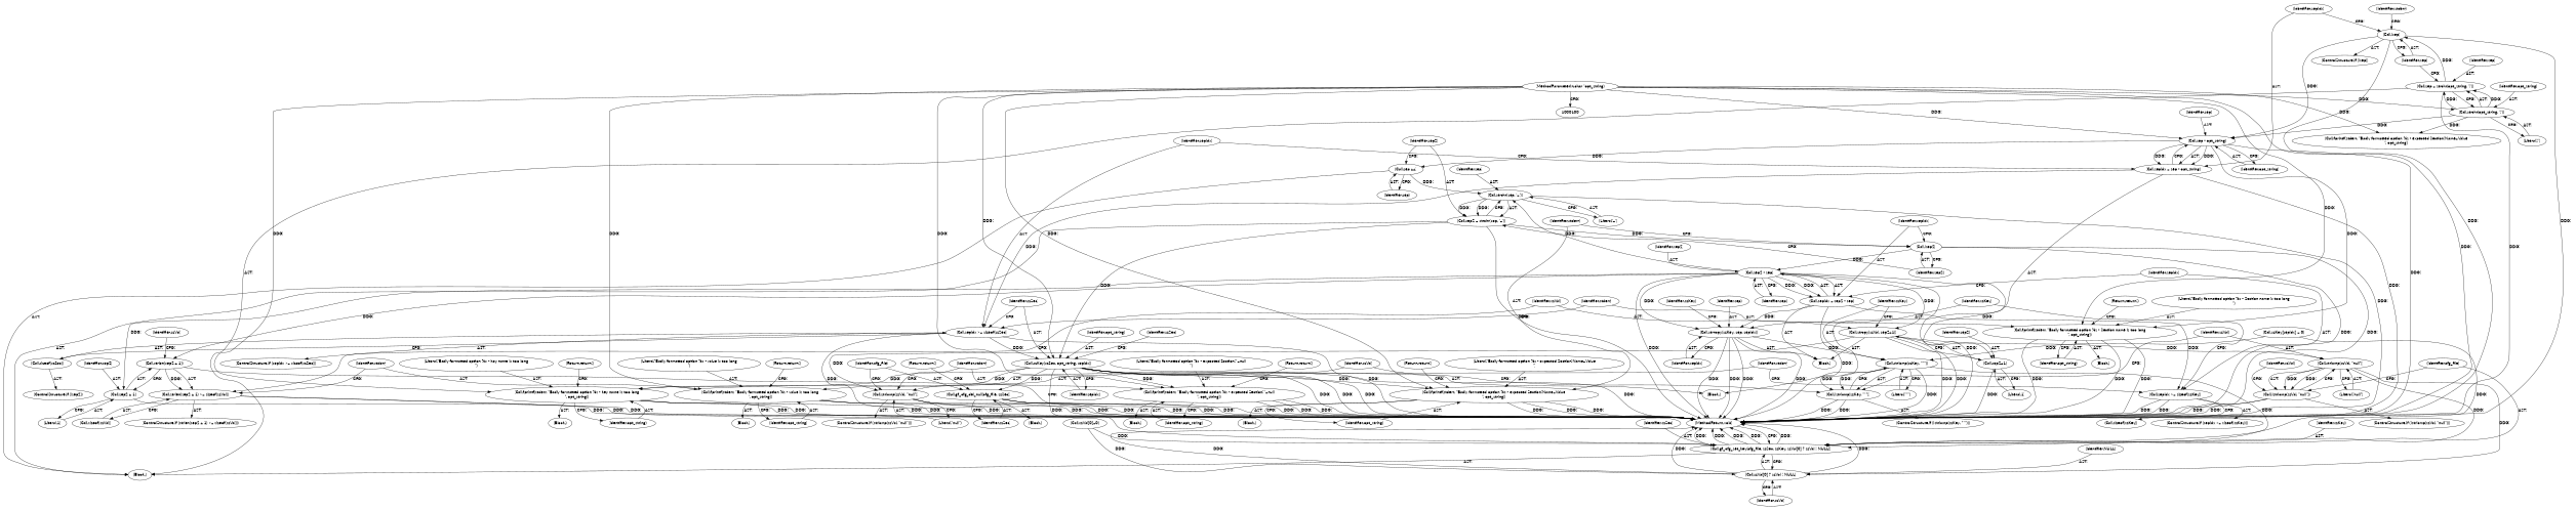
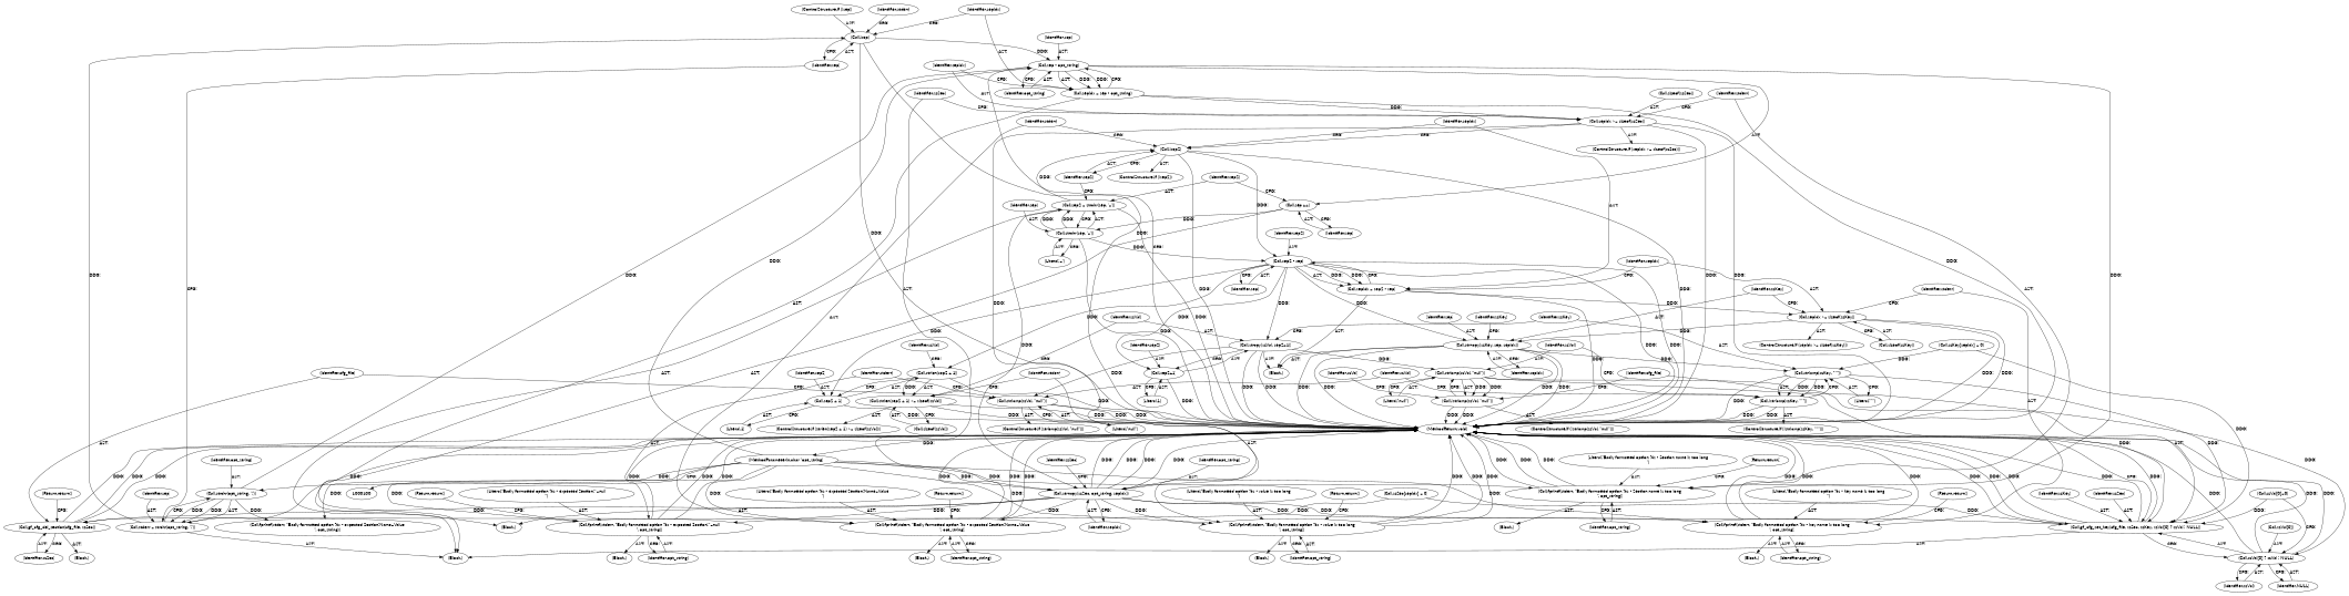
  digraph {
    fontname=Lato
    node [fontname=Lato]
    edge [fontname=Lato]
    n1 [label="(Call,!sep)"]
    n2 [label="(Call,sep - opt_string)"]
    n3 [label="(MethodReturn,void)"]
    n4 [label="(Identifier,sep)"]
    n5 [label="(ControlStructure,if (!sep))"]
    n6 [label="(Call,fprintf(stderr, \"Badly formatted option %s - Section name is too long\n\", opt_string))"]
    n7 [label="(Call,sepIdx = sep - opt_string)"]
    n8 [label="(Call,sep ++)"]
    n9 [label="(Identifier,opt_string)"]
    n10 [label="(Call,gf_cfg_set_key(cfg_file, szSec, szKey, szVal[0] ? szVal : NULL))"]
-   n11 [label="(Call,sep = strchr(opt_string, ':'))"]
+   n11 [label="(Call,stderr = strchr(opt_string, ':'))"]
    n12 [label="(Call,strchr(opt_string, ':'))"]
    n13 [label="(Block,)"]
    n14 [label="(Call,fprintf(stderr, \"Badly formatted option %s - expected Section:Name=Value\n\", opt_string))"]
-   n15 [label="(Literal,':')"]
    n16 [label="(MethodParameterIn,char *opt_string)"]
-   n17 [label="(Call,szKey(szSec, opt_string, sepIdx))"]
+   n17 [label="(Call,strncpy(szSec, opt_string, sepIdx))"]
    n18 [label="(Call,fprintf(stderr, \"Badly formatted option %s - expected Section:Name=Value\n\", opt_string))"]
    n19 [label="(Call,fprintf(stderr, \"Badly formatted option %s - key name is too long\n\", opt_string))"]
    n20 [label="(Call,fprintf(stderr, \"Badly formatted option %s - value is too long\n\", opt_string))"]
    n21 [label="(Call,fprintf(stderr, \"Badly formatted option %s - expected Section:*=null\n\", opt_string))"]
    1000100
    n23 [label="(Block,)"]
-   n24 [label="(Call,gf_cfg_del_null(cfg_file, szSec))"]
+   n24 [label="(Call,gf_cfg_del_section(cfg_file, szSec))"]
    n25 [label="(Identifier,sepIdx)"]
    n26 [label="(Block,)"]
    n27 [label="(Identifier,opt_string)"]
    n28 [label="(Block,)"]
    n29 [label="(Identifier,opt_string)"]
    n30 [label="(Identifier,opt_string)"]
    n31 [label="(Block,)"]
    n32 [label="(Identifier,opt_string)"]
    n33 [label="(Block,)"]
    n34 [label="(Block,)"]
    n35 [label="(Identifier,opt_string)"]
    n36 [label="(Call,sepIdx >= sizeof(szSec))"]
    n37 [label="(Call,strchr(sep, '='))"]
    n38 [label="(Identifier,sep)"]
    n39 [label="(ControlStructure,if (sepIdx >= sizeof(szSec)))"]
    n40 [label="(Call,sizeof(szSec))"]
    n41 [label="(Identifier,szSec)"]
    n42 [label="(Block,)"]
    n43 [label="(Call,szVal[0] ? szVal : NULL)"]
    n44 [label="(Identifier,szVal)"]
    n45 [label="(Identifier,NULL)"]
    n46 [label="(Call,sep2 = strchr(sep, '='))"]
    n47 [label="(Call,sep2 - sep)"]
    n48 [label="(Literal,'=')"]
    n49 [label="(Call,!sep2)"]
    n50 [label="(Call,sepIdx = sep2 - sep)"]
    n51 [label="(Call,strncpy(szKey, sep, sepIdx))"]
    n52 [label="(Call,strlen(sep2 + 1))"]
    n53 [label="(Call,sep2 + 1)"]
    n54 [label="(Call,strcpy(szVal, sep2+1))"]
    n55 [label="(Call,sep2+1)"]
    n56 [label="(Identifier,sep)"]
    n57 [label="(Identifier,sep2)"]
    n58 [label="(ControlStructure,if (!sep2))"]
    n59 [label="(Call,sepIdx >= sizeof(szKey))"]
    n60 [label="(Block,)"]
    n61 [label="(Call,stricmp(szKey, \"*\"))"]
    n62 [label="(Identifier,sepIdx)"]
    n63 [label="(Call,strlen(sep2 + 1) >= sizeof(szVal))"]
    n64 [label="(Literal,1)"]
    n65 [label="(Call,stricmp(szVal, \"null\"))"]
    n66 [label="(Call,stricmp(szVal, \"null\"))"]
    n67 [label="(Literal,1)"]
    n68 [label="(Call,sizeof(szKey))"]
    n69 [label="(ControlStructure,if (sepIdx >= sizeof(szKey)))"]
    n70 [label="(Call,!stricmp(szKey, \"*\"))"]
    n71 [label="(Literal,\"*\")"]
    n72 [label="(ControlStructure,if (!stricmp(szKey, \"*\")))"]
    n73 [label="(Call,sizeof(szVal))"]
    n74 [label="(ControlStructure,if (strlen(sep2 + 1) >= sizeof(szVal)))"]
    n75 [label="(ControlStructure,if (stricmp(szVal, \"null\")))"]
    n76 [label="(Literal,\"null\")"]
    n77 [label="(Call,!stricmp(szVal, \"null\"))"]
    n78 [label="(Literal,\"null\")"]
    n79 [label="(ControlStructure,if (!stricmp(szVal, \"null\")))"]
    n80 [label="(Literal,\"Badly formatted option %s - expected Section:*=null\n\")"]
    n81 [label="(Return,return;)"]
    n82 [label="(Literal,\"Badly formatted option %s - Section name is too long\n\")"]
    n83 [label="(Identifier,stderr)"]
    n84 [label="(Literal,\"Badly formatted option %s - value is too long\n\")"]
    n85 [label="(Call,szKey[sepIdx] = 0)"]
    n86 [label="(Identifier,sep)"]
    n87 [label="(Return,return;)"]
    n88 [label="(Literal,\"Badly formatted option %s - key name is too long\n\")"]
    n89 [label="(Identifier,sep)"]
    n90 [label="(Identifier,stderr)"]
    n91 [label="(Identifier,sepIdx)"]
    n92 [label="(Identifier,sep)"]
    n93 [label="(Identifier,szVal)"]
    n94 [label="(Identifier,sep2)"]
    n95 [label="(Identifier,sepIdx)"]
    n96 [label="(Identifier,sep2)"]
    n97 [label="(Return,return;)"]
    n98 [label="(Literal,\"Badly formatted option %s - expected Section:Name=Value\n\")"]
+   n99 [label="(Call,szSec[sepIdx] = 0)"]
    n100 [label="(Identifier,szKey)"]
    n101 [label="(Identifier,szKey)"]
    n102 [label="(Identifier,cfg_file)"]
    n103 [label="(Identifier,sep)"]
    n104 [label="(Identifier,stderr)"]
    n105 [label="(Identifier,szSec)"]
    n106 [label="(Identifier,szKey)"]
    n107 [label="(Identifier,opt_string)"]
    n108 [label="(Identifier,szVal)"]
    n109 [label="(Identifier,szSec)"]
    n110 [label="(Identifier,sep2)"]
    n111 [label="(Identifier,szSec)"]
    n112 [label="(Identifier,sep2)"]
    n113 [label="(Identifier,stderr)"]
    n114 [label="(Identifier,szVal)"]
    n115 [label="(Identifier,szVal)"]
    n116 [label="(Identifier,sepIdx)"]
+   n117 [label="(Call,szVal[0])"]
    n118 [label="(Return,return;)"]
    n119 [label="(Return,return;)"]
    n120 [label="(Identifier,sepIdx)"]
    n121 [label="(Identifier,szVal)"]
    n122 [label="(Identifier,szKey)"]
    n123 [label="(Return,return;)"]
    n124 [label="(Identifier,opt_string)"]
    n125 [label="(Call,szVal[0]=0)"]
    n126 [label="(Identifier,cfg_file)"]
    n127 [label="(Identifier,stderr)"]
    n128 [label="(Identifier,stderr)"]
    n1 -> n2 [label="DDG: "]
    n1 -> n3 [label="DDG: "]
    n1 -> n3 [label="DDG: "]
    n1 -> n4 [label="CFG: "]
-   n1 -> n5 [label="AST: "]
-   n2 -> n3 [label="DDG: "]
+   n5 -> n1 [label="AST: "]
+   n2 -> n3 [label="CFG: "]
    n2 -> n6 [label="DDG: "]
    n2 -> n7 [label="AST: "]
    n2 -> n7 [label="DDG: "]
    n2 -> n7 [label="DDG: "]
-   n2 -> n8 [label="DDG: "]
+   n2 -> n8 [label="AST: "]
    n2 -> n9 [label="CFG: "]
    n3 -> n10 [label="CFG: "]
    n4 -> n1 [label="AST: "]
    n4 -> n11 [label="CFG: "]
    n6 -> n3 [label="DDG: "]
    n6 -> n3 [label="DDG: "]
    n6 -> n3 [label="DDG: "]
    n6 -> n34 [label="AST: "]
    n6 -> n35 [label="CFG: "]
    n7 -> n2 [label="CFG: "]
    n7 -> n3 [label="DDG: "]
    n7 -> n23 [label="AST: "]
    n7 -> n36 [label="DDG: "]
    n8 -> n13 [label="AST: "]
    n8 -> n37 [label="DDG: "]
    n8 -> n38 [label="CFG: "]
    n9 -> n2 [label="AST: "]
    n10 -> n3 [label="DDG: "]
    n10 -> n3 [label="DDG: "]
    n10 -> n3 [label="DDG: "]
    n10 -> n3 [label="DDG: "]
    n10 -> n3 [label="DDG: "]
    n10 -> n13 [label="AST: "]
    n10 -> n43 [label="CFG: "]
    n11 -> n1 [label="DDG: "]
    n11 -> n3 [label="DDG: "]
    n11 -> n12 [label="CFG: "]
    n11 -> n13 [label="AST: "]
    n12 -> n2 [label="DDG: "]
    n12 -> n11 [label="AST: "]
    n12 -> n11 [label="DDG: "]
    n12 -> n11 [label="DDG: "]
    n12 -> n14 [label="DDG: "]
-   n12 -> n15 [label="CFG: "]
-   n15 -> n12 [label="AST: "]
    n16 -> n2 [label="DDG: "]
-   n16 -> n3 [label="DDG: "]
+   n3 -> n16 [label="DDG: "]
    n16 -> n6 [label="DDG: "]
    n16 -> n12 [label="DDG: "]
    n16 -> n14 [label="DDG: "]
    n16 -> n17 [label="DDG: "]
    n16 -> n18 [label="DDG: "]
    n16 -> n19 [label="DDG: "]
    n16 -> n20 [label="DDG: "]
    n16 -> n21 [label="DDG: "]
    n16 -> 1000100 [label="CFG: "]
    n17 -> n3 [label="DDG: "]
    n17 -> n3 [label="DDG: "]
    n17 -> n3 [label="DDG: "]
    n17 -> n3 [label="DDG: "]
    n17 -> n10 [label="DDG: "]
    n17 -> n18 [label="DDG: "]
    n17 -> n19 [label="DDG: "]
    n17 -> n20 [label="DDG: "]
    n17 -> n21 [label="DDG: "]
    n17 -> n23 [label="AST: "]
    n17 -> n24 [label="DDG: "]
    n17 -> n25 [label="CFG: "]
    n18 -> n3 [label="DDG: "]
    n18 -> n3 [label="DDG: "]
    n18 -> n3 [label="DDG: "]
    n18 -> n26 [label="AST: "]
    n18 -> n27 [label="CFG: "]
    n19 -> n3 [label="DDG: "]
    n19 -> n3 [label="DDG: "]
    n19 -> n3 [label="DDG: "]
    n19 -> n28 [label="AST: "]
    n19 -> n29 [label="CFG: "]
    n20 -> n3 [label="DDG: "]
    n20 -> n3 [label="DDG: "]
    n20 -> n3 [label="DDG: "]
    n20 -> n30 [label="CFG: "]
    n20 -> n31 [label="AST: "]
    n21 -> n3 [label="DDG: "]
    n21 -> n3 [label="DDG: "]
    n21 -> n3 [label="DDG: "]
    n21 -> n32 [label="CFG: "]
    n21 -> n33 [label="AST: "]
    n24 -> n3 [label="DDG: "]
    n24 -> n3 [label="DDG: "]
    n24 -> n3 [label="DDG: "]
    n24 -> n41 [label="CFG: "]
    n24 -> n42 [label="AST: "]
    n25 -> n17 [label="AST: "]
    n27 -> n18 [label="AST: "]
    n29 -> n19 [label="AST: "]
    n30 -> n20 [label="AST: "]
    n32 -> n21 [label="AST: "]
    n35 -> n6 [label="AST: "]
    n36 -> n3 [label="DDG: "]
    n36 -> n3 [label="DDG: "]
    n36 -> n17 [label="DDG: "]
    n36 -> n39 [label="AST: "]
-   n36 -> n40 [label="CFG: "]
+   n36 -> n49 [label="CFG: "]
    n37 -> n3 [label="DDG: "]
    n37 -> n46 [label="AST: "]
    n37 -> n46 [label="DDG: "]
    n37 -> n46 [label="DDG: "]
-   n47 -> n37 [label="DDG: "]
+   n37 -> n47 [label="DDG: "]
    n37 -> n48 [label="CFG: "]
    n38 -> n8 [label="AST: "]
    n40 -> n36 [label="AST: "]
    n41 -> n24 [label="AST: "]
    n43 -> n3 [label="DDG: "]
    n43 -> n3 [label="DDG: "]
    n43 -> n3 [label="DDG: "]
    n43 -> n10 [label="AST: "]
    n43 -> n44 [label="CFG: "]
+   n43 -> n45 [label="CFG: "]
    n44 -> n43 [label="AST: "]
    n45 -> n43 [label="AST: "]
    n46 -> n3 [label="DDG: "]
    n46 -> n13 [label="AST: "]
    n46 -> n17 [label="DDG: "]
    n46 -> n37 [label="CFG: "]
    n46 -> n49 [label="DDG: "]
    n47 -> n3 [label="DDG: "]
    n47 -> n3 [label="DDG: "]
    n47 -> n50 [label="AST: "]
    n47 -> n50 [label="DDG: "]
    n47 -> n50 [label="DDG: "]
    n47 -> n51 [label="DDG: "]
    n47 -> n52 [label="DDG: "]
    n47 -> n53 [label="DDG: "]
    n47 -> n54 [label="DDG: "]
    n47 -> n55 [label="DDG: "]
    n47 -> n56 [label="CFG: "]
    n48 -> n37 [label="AST: "]
    n49 -> n3 [label="DDG: "]
    n49 -> n3 [label="DDG: "]
    n49 -> n47 [label="DDG: "]
    n49 -> n57 [label="CFG: "]
-   n40 -> n58 [label="AST: "]
+   n49 -> n58 [label="AST: "]
    n50 -> n3 [label="DDG: "]
-   n50 -> n47 [label="AST: "]
+   n50 -> n47 [label="CFG: "]
    n50 -> n59 [label="DDG: "]
    n50 -> n60 [label="AST: "]
    n51 -> n3 [label="DDG: "]
    n51 -> n3 [label="DDG: "]
    n51 -> n3 [label="DDG: "]
    n51 -> n3 [label="DDG: "]
    n51 -> n60 [label="AST: "]
    n51 -> n61 [label="DDG: "]
    n51 -> n62 [label="CFG: "]
-   n52 -> n3 [label="CFG: "]
+   n52 -> n3 [label="DDG: "]
    n52 -> n53 [label="CFG: "]
    n52 -> n63 [label="AST: "]
    n52 -> n63 [label="DDG: "]
    n53 -> n3 [label="DDG: "]
    n53 -> n52 [label="AST: "]
    n53 -> n64 [label="CFG: "]
    n54 -> n3 [label="DDG: "]
    n54 -> n3 [label="DDG: "]
    n54 -> n55 [label="CFG: "]
    n54 -> n60 [label="AST: "]
    n54 -> n65 [label="DDG: "]
    n54 -> n66 [label="DDG: "]
    n55 -> n3 [label="DDG: "]
    n55 -> n54 [label="AST: "]
    n55 -> n67 [label="CFG: "]
    n56 -> n47 [label="AST: "]
    n57 -> n46 [label="CFG: "]
    n57 -> n49 [label="AST: "]
    n59 -> n3 [label="DDG: "]
    n59 -> n3 [label="DDG: "]
-   n50 -> n51 [label="DDG: "]
+   n59 -> n51 [label="DDG: "]
    n59 -> n68 [label="CFG: "]
    n59 -> n69 [label="AST: "]
    n61 -> n3 [label="DDG: "]
    n61 -> n10 [label="DDG: "]
    n61 -> n70 [label="AST: "]
    n61 -> n70 [label="DDG: "]
    n61 -> n70 [label="DDG: "]
    n61 -> n71 [label="CFG: "]
    n62 -> n51 [label="AST: "]
    n63 -> n3 [label="DDG: "]
    n63 -> n3 [label="DDG: "]
    n63 -> n73 [label="CFG: "]
    n63 -> n74 [label="AST: "]
    n64 -> n53 [label="AST: "]
    n65 -> n3 [label="DDG: "]
    n65 -> n3 [label="DDG: "]
    n65 -> n75 [label="AST: "]
    n65 -> n76 [label="CFG: "]
    n66 -> n10 [label="DDG: "]
    n66 -> n43 [label="DDG: "]
    n66 -> n77 [label="AST: "]
    n66 -> n77 [label="DDG: "]
    n66 -> n77 [label="DDG: "]
    n66 -> n78 [label="CFG: "]
    n67 -> n55 [label="AST: "]
+   n68 -> n59 [label="AST: "]
    n70 -> n3 [label="DDG: "]
    n70 -> n3 [label="DDG: "]
    n70 -> n61 [label="CFG: "]
    n70 -> n72 [label="AST: "]
    n71 -> n61 [label="AST: "]
    n73 -> n63 [label="AST: "]
    n76 -> n65 [label="AST: "]
    n77 -> n3 [label="DDG: "]
    n77 -> n3 [label="DDG: "]
    n77 -> n66 [label="CFG: "]
    n77 -> n79 [label="AST: "]
    n78 -> n66 [label="AST: "]
    n80 -> n21 [label="AST: "]
    n81 -> n21 [label="CFG: "]
    n82 -> n6 [label="AST: "]
    n83 -> n1 [label="CFG: "]
    n84 -> n20 [label="AST: "]
    n85 -> n10 [label="DDG: "]
    n85 -> n61 [label="DDG: "]
    n86 -> n2 [label="AST: "]
    n87 -> n6 [label="CFG: "]
    n88 -> n19 [label="AST: "]
    n89 -> n11 [label="AST: "]
    n90 -> n19 [label="AST: "]
    n90 -> n59 [label="CFG: "]
    n91 -> n7 [label="CFG: "]
    n91 -> n36 [label="AST: "]
    n92 -> n51 [label="AST: "]
    n93 -> n52 [label="CFG: "]
    n94 -> n55 [label="AST: "]
    n95 -> n49 [label="CFG: "]
    n95 -> n50 [label="AST: "]
    n96 -> n8 [label="CFG: "]
    n96 -> n46 [label="AST: "]
    n97 -> n24 [label="CFG: "]
    n98 -> n18 [label="AST: "]
+   n99 -> n10 [label="DDG: "]
+   n99 -> n24 [label="DDG: "]
    n100 -> n51 [label="CFG: "]
    n101 -> n10 [label="AST: "]
    n102 -> n24 [label="AST: "]
    n102 -> n65 [label="CFG: "]
    n103 -> n37 [label="AST: "]
    n104 -> n18 [label="AST: "]
    n104 -> n49 [label="CFG: "]
    n105 -> n17 [label="AST: "]
    n105 -> n36 [label="CFG: "]
    n106 -> n51 [label="AST: "]
    n106 -> n59 [label="CFG: "]
    n107 -> n17 [label="AST: "]
    n108 -> n66 [label="AST: "]
    n108 -> n70 [label="CFG: "]
    n109 -> n10 [label="AST: "]
    n110 -> n47 [label="AST: "]
    n111 -> n17 [label="CFG: "]
    n112 -> n53 [label="AST: "]
    n113 -> n21 [label="AST: "]
    n113 -> n65 [label="CFG: "]
    n114 -> n54 [label="AST: "]
    n114 -> n63 [label="CFG: "]
    n115 -> n77 [label="CFG: "]
    n116 -> n1 [label="CFG: "]
    n116 -> n7 [label="AST: "]
+   n117 -> n43 [label="AST: "]
    n118 -> n18 [label="CFG: "]
    n119 -> n19 [label="CFG: "]
    n120 -> n50 [label="CFG: "]
    n120 -> n59 [label="AST: "]
    n121 -> n65 [label="AST: "]
    n121 -> n70 [label="CFG: "]
    n122 -> n54 [label="CFG: "]
    n122 -> n61 [label="AST: "]
    n123 -> n20 [label="CFG: "]
    n124 -> n12 [label="AST: "]
    n125 -> n10 [label="DDG: "]
-   n125 -> n43 [label="DDG: "]
+   n125 -> n43 [label="CFG: "]
    n126 -> n10 [label="AST: "]
    n126 -> n77 [label="CFG: "]
    n127 -> n20 [label="AST: "]
    n127 -> n63 [label="CFG: "]
    n128 -> n6 [label="AST: "]
    n128 -> n36 [label="CFG: "]
  }
